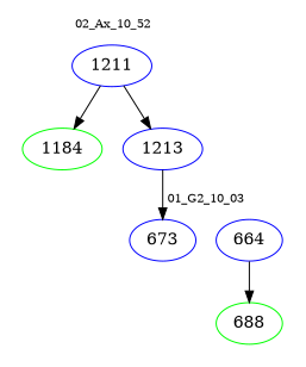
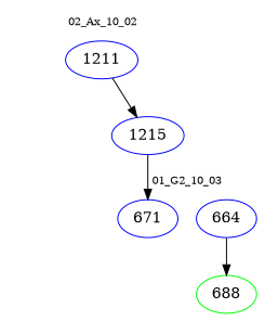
  digraph {
    node [color=blue]
    edge [color=black]
    n1 [label=1211]
-   n2 [color=green label=1184]
-   n3 [label=1213]
+   n3 [label=1215]
    n4 [label=664]
    n5 [color=green label=688]
-   n6 [label=673]
+   n6 [label=671]
    subgraph cluster_1 {
      color=white
      fontsize=10
-     label="02_Ax_10_52"
+     label="02_Ax_10_02"
      n1
-     n2
      n3
    }
    subgraph cluster_2 {
      color=white
      fontsize=10
      label="01_G2_10_03"
      n4
      n5
      n6
    }
-   n1 -> n2
    n1 -> n3
    n3 -> n6
    n4 -> n5
  }
